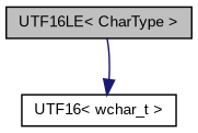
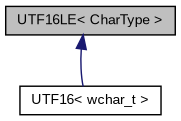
  digraph {
    fontname="Liberation Sans"
    node [color=black fontname="Liberation Sans" fontsize=10 shape=record style=filled]
    n1 [fillcolor=grey75 fontcolor=black height=0.2 label="UTF16LE\< CharType \>" width=0.4]
    n2 [fillcolor=white height=0.2 label="UTF16\< wchar_t \>" width=0.4]
-   n2 -> n1 [color=midnightblue dir=back fontname="Liberation Sans" fontsize=10 labelfontname=Helvetica labelfontsize=10 style=solid]
+   n1 -> n2 [color=midnightblue dir=back fontname="Liberation Sans" fontsize=10 labelfontname=Helvetica labelfontsize=10 style=solid]
  }
